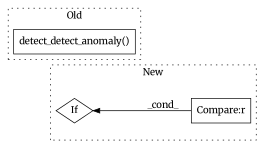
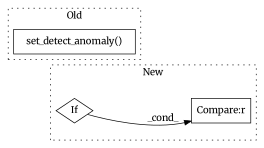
  digraph {
    rankdir=LR
    fontname=Merriweather
    node [s=2249 shape=box fontname=Merriweather]
    n1 [a=96 l=0 label=If shape=diamond]
    n2 [a=40 l=22 label="Compare:r"]
-   n3 [a=75 l="34,1" label="detect_detect_anomaly()" s="3243,3281"]
+   n3 [a=75 l="34,1" label="set_detect_anomaly()" s="3243,3281"]
    subgraph cluster_1 {
      label=New
      style=dotted
      n1
      n2
    }
    subgraph cluster_2 {
      label=Old
      style=dotted
      n3
    }
-   n2 -> n1 [label=_cond_ fontname=Merriweather]
+   n1 -> n2 [label=_cond_ fontname=Merriweather]
  }
